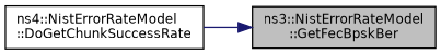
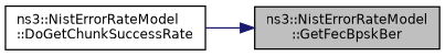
  digraph {
    rankdir=RL
    node [color=black fontname=Helvetica fontsize=10 shape=record style=filled]
    n1 [fillcolor=grey75 fontcolor=black height=0.2 label="ns3::NistErrorRateModel\l::GetFecBpskBer" width=0.4]
-   n2 [fillcolor=white height=0.2 label="ns4::NistErrorRateModel\l::DoGetChunkSuccessRate" width=0.4]
+   n2 [fillcolor=white height=0.2 label="ns3::NistErrorRateModel\l::DoGetChunkSuccessRate" width=0.4]
    n1 -> n2 [color=midnightblue dir=back fontname=Helvetica fontsize=10 labelfontname=Helvetica labelfontsize=10 style=solid]
  }
